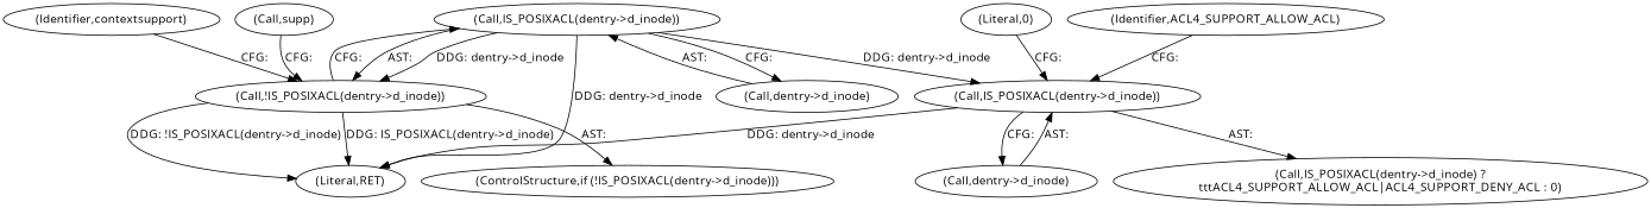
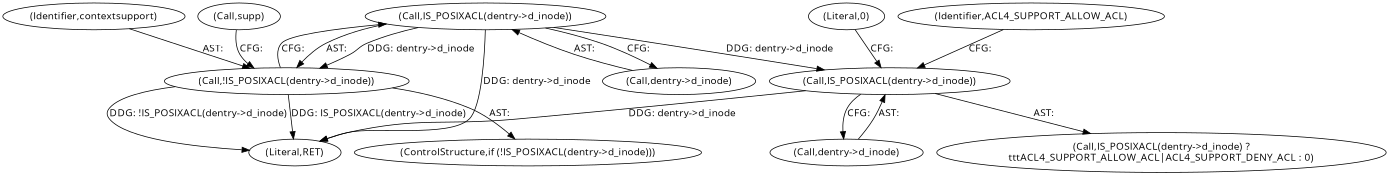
  digraph {
    fontname="Open Sans"
    node [fontname="Open Sans"]
    edge [fontname="Open Sans"]
    n1 [label="(Call,IS_POSIXACL(dentry->d_inode))"]
    n2 [label="(Call,!IS_POSIXACL(dentry->d_inode))"]
    n3 [label="(Call,IS_POSIXACL(dentry->d_inode))"]
    n4 [label="(Call,dentry->d_inode)"]
    n5 [label="(Literal,RET)"]
    n6 [label="(ControlStructure,if (!IS_POSIXACL(dentry->d_inode)))"]
    n7 [label="(Call,dentry->d_inode)"]
    n8 [label="(Call,IS_POSIXACL(dentry->d_inode) ?\n\t\t\tACL4_SUPPORT_ALLOW_ACL|ACL4_SUPPORT_DENY_ACL : 0)"]
    n9 [label="(Identifier,contextsupport)"]
    n10 [label="(Identifier,ACL4_SUPPORT_ALLOW_ACL)"]
    n11 [label="(Literal,0)"]
    n12 [label="(Call,supp)"]
    n1 -> n2 [label="AST: "]
    n1 -> n2 [label="DDG: dentry->d_inode"]
    n1 -> n3 [label="DDG: dentry->d_inode"]
    n1 -> n4 [label="CFG: "]
    n1 -> n5 [label="DDG: dentry->d_inode"]
    n2 -> n1 [label="CFG: "]
    n2 -> n5 [label="DDG: IS_POSIXACL(dentry->d_inode)"]
    n2 -> n5 [label="DDG: !IS_POSIXACL(dentry->d_inode)"]
    n2 -> n6 [label="AST: "]
    n3 -> n5 [label="DDG: dentry->d_inode"]
    n3 -> n7 [label="CFG: "]
    n3 -> n8 [label="AST: "]
    n4 -> n1 [label="AST: "]
    n7 -> n3 [label="AST: "]
-   n9 -> n2 [label="CFG: "]
+   n9 -> n2 [label="AST: "]
    n10 -> n3 [label="CFG: "]
    n11 -> n3 [label="CFG: "]
    n12 -> n2 [label="CFG: "]
  }
